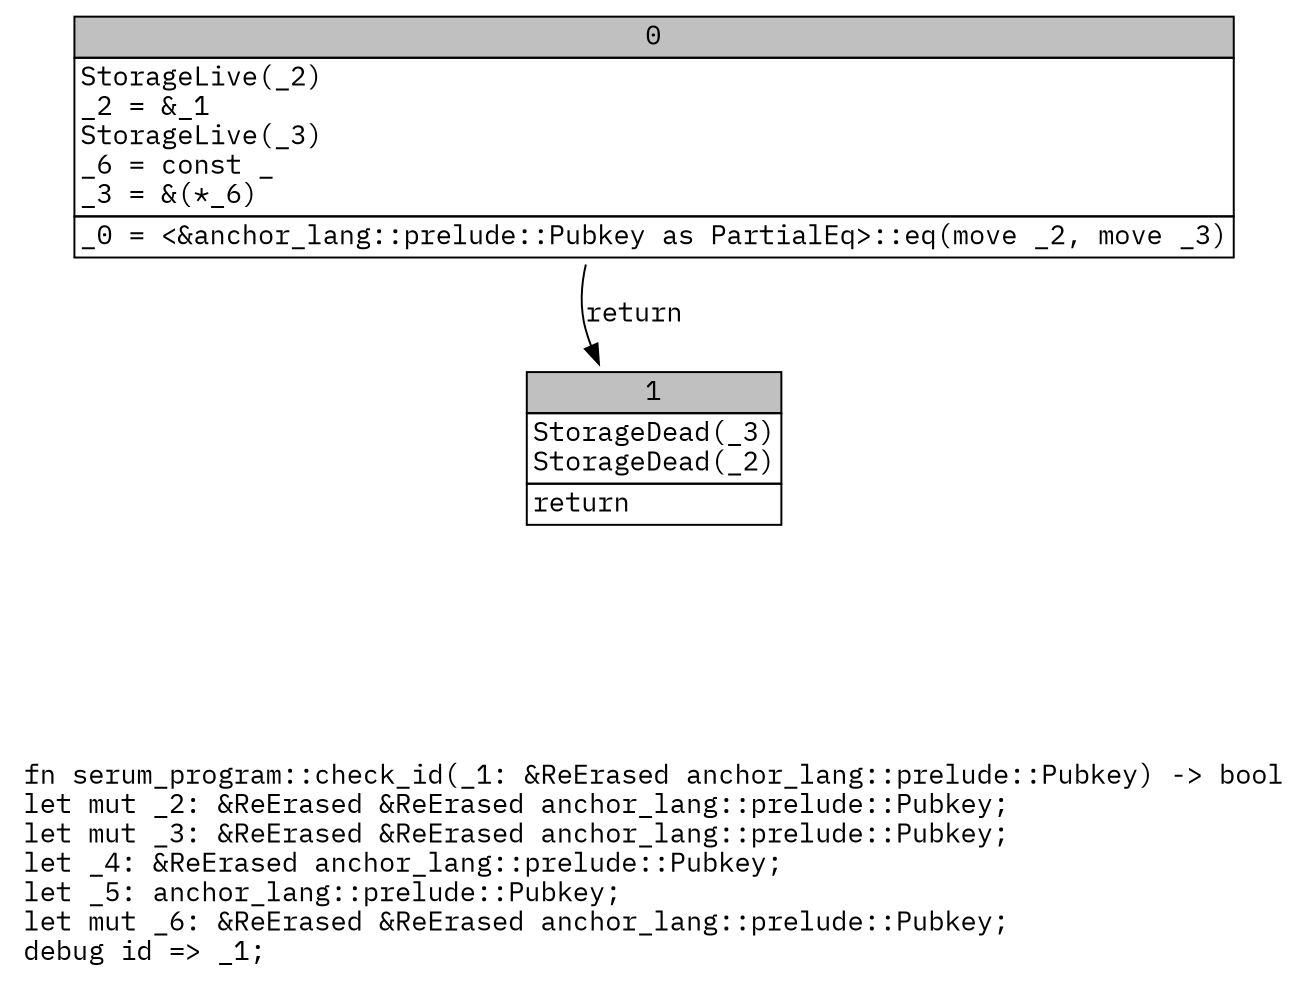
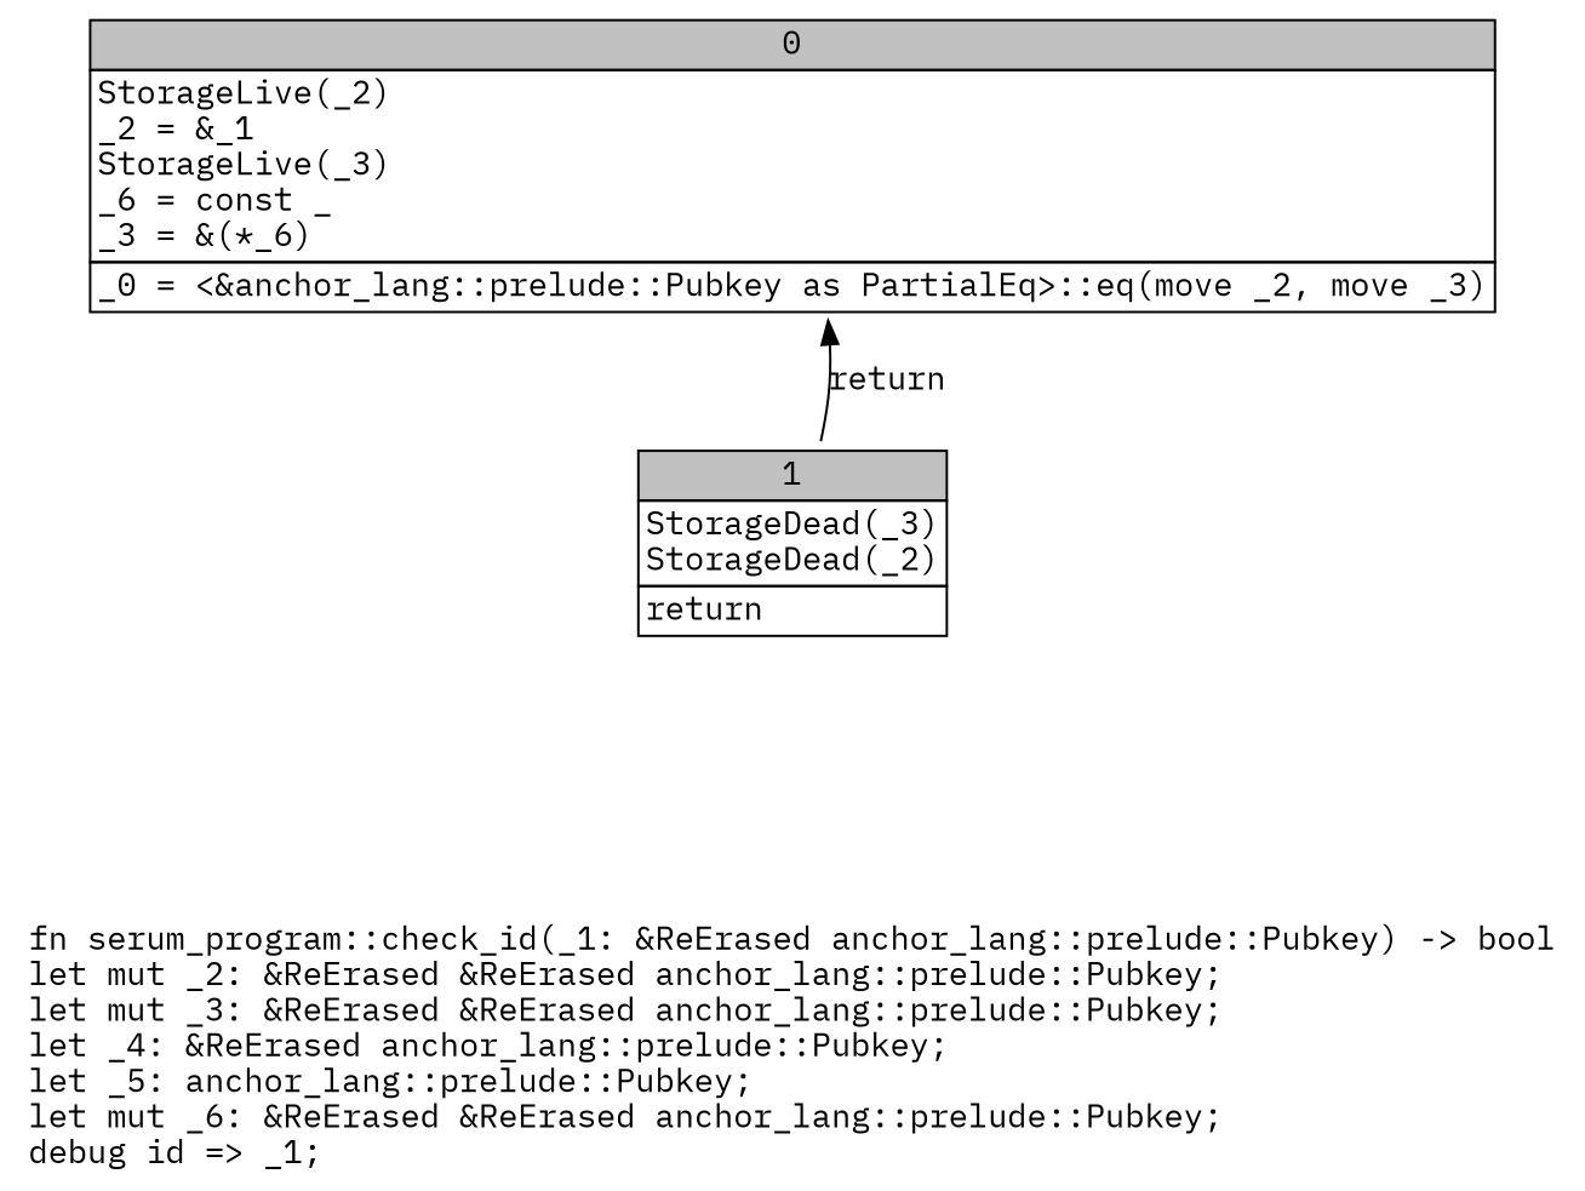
  digraph {
    fontname="IBM Plex Mono"
    label=<fn serum_program::check_id(_1: &amp;ReErased anchor_lang::prelude::Pubkey) -&gt; bool<br align="left"/>let mut _2: &amp;ReErased &amp;ReErased anchor_lang::prelude::Pubkey;<br align="left"/>let mut _3: &amp;ReErased &amp;ReErased anchor_lang::prelude::Pubkey;<br align="left"/>let _4: &amp;ReErased anchor_lang::prelude::Pubkey;<br align="left"/>let _5: anchor_lang::prelude::Pubkey;<br align="left"/>let mut _6: &amp;ReErased &amp;ReErased anchor_lang::prelude::Pubkey;<br align="left"/>debug id =&gt; _1;<br align="left"/>>
    node [fontname="IBM Plex Mono" shape=none]
    n1 [label=<<table border="0" cellborder="1" cellspacing="0"><tr><td bgcolor="gray" align="center" colspan="1">0</td></tr><tr><td align="left" balign="left">StorageLive(_2)<br/>_2 = &amp;_1<br/>StorageLive(_3)<br/>_6 = const _<br/>_3 = &amp;(*_6)<br/></td></tr><tr><td align="left">_0 = &lt;&amp;anchor_lang::prelude::Pubkey as PartialEq&gt;::eq(move _2, move _3)</td></tr></table>>]
    n2 [label=<<table border="0" cellborder="1" cellspacing="0"><tr><td bgcolor="gray" align="center" colspan="1">1</td></tr><tr><td align="left" balign="left">StorageDead(_3)<br/>StorageDead(_2)<br/></td></tr><tr><td align="left">return</td></tr></table>>]
-   n1 -> n2 [fontname="IBM Plex Mono" label=return]
+   n2 -> n1 [fontname="IBM Plex Mono" label=return]
  }
